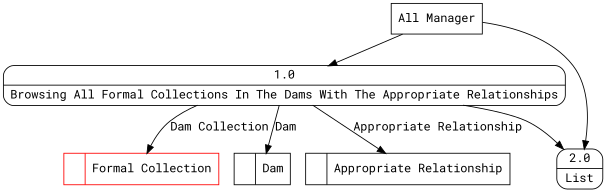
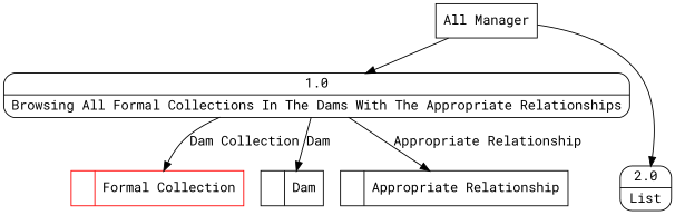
  digraph {
    fontname="Roboto Mono"
    node [fontname="Roboto Mono" shape=record]
    edge [fontname="Roboto Mono"]
    n1 [color=red label="<f0>  |<f1> Formal Collection "]
    n2 [label="<f0>  |<f1> Dam "]
    n3 [label="<f0>  |<f1> Appropriate Relationship "]
    n4 [label="All Manager" shape=box]
    n5 [label="{<f0> 1.0|<f1> Browsing All Formal Collections In The Dams With The Appropriate Relationships }" shape=Mrecord]
    n6 [label="{<f0> 2.0|<f1> List }" shape=Mrecord]
    n4 -> n5
    n4 -> n6
    n5 -> n1 [label="Dam Collection"]
    n5 -> n2 [label=Dam]
    n5 -> n3 [label="Appropriate Relationship"]
-   n5 -> n6
  }
